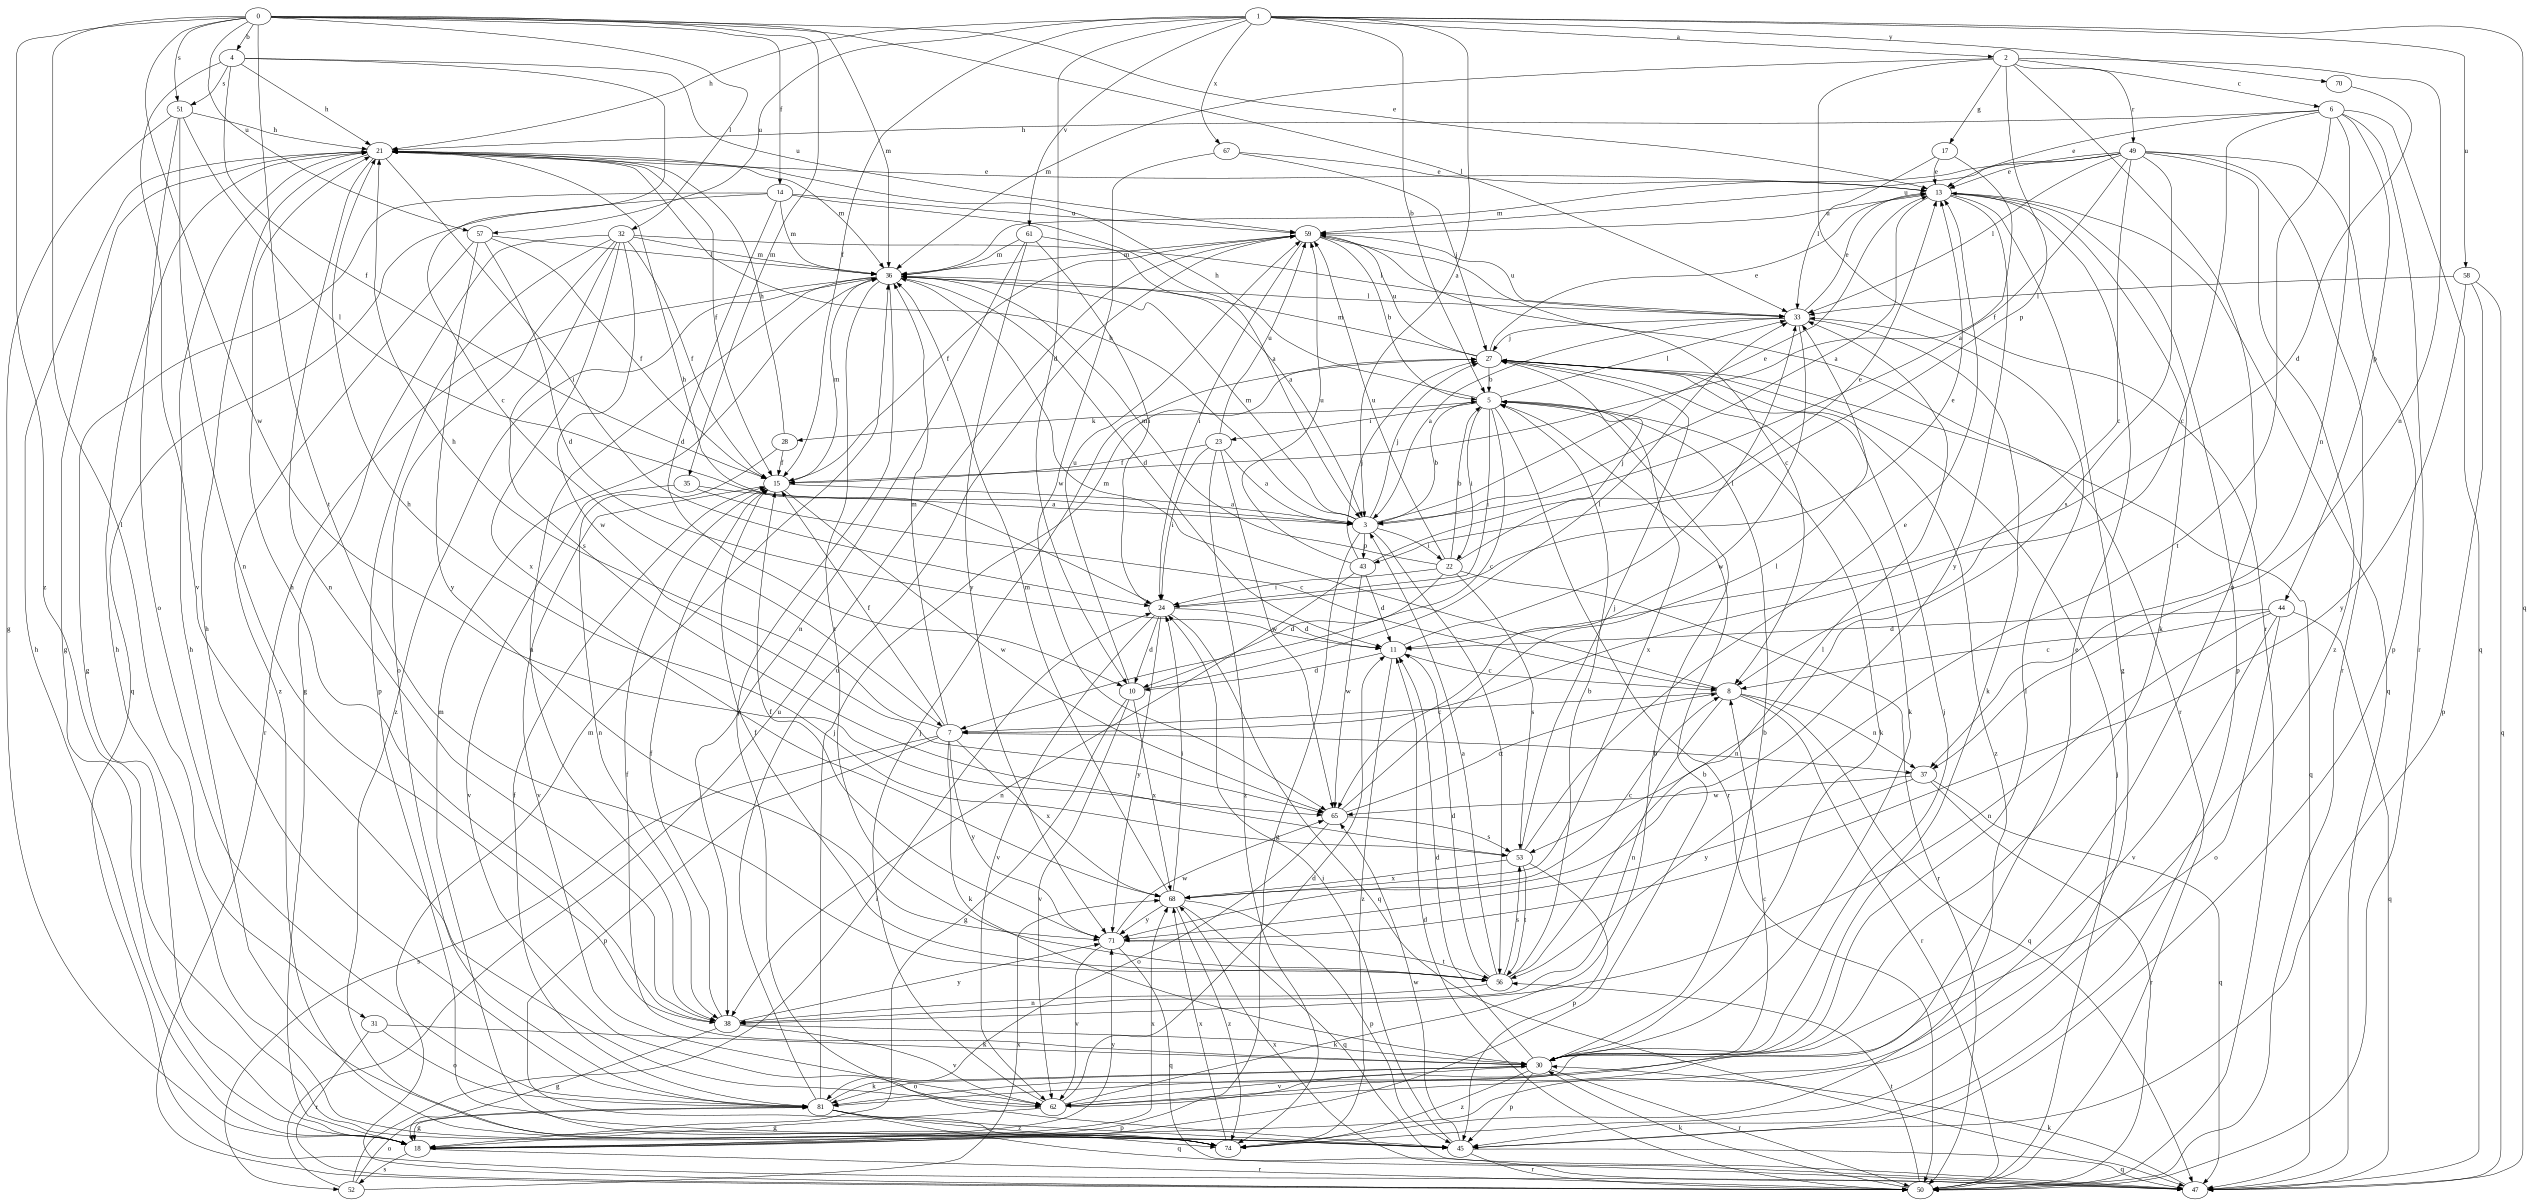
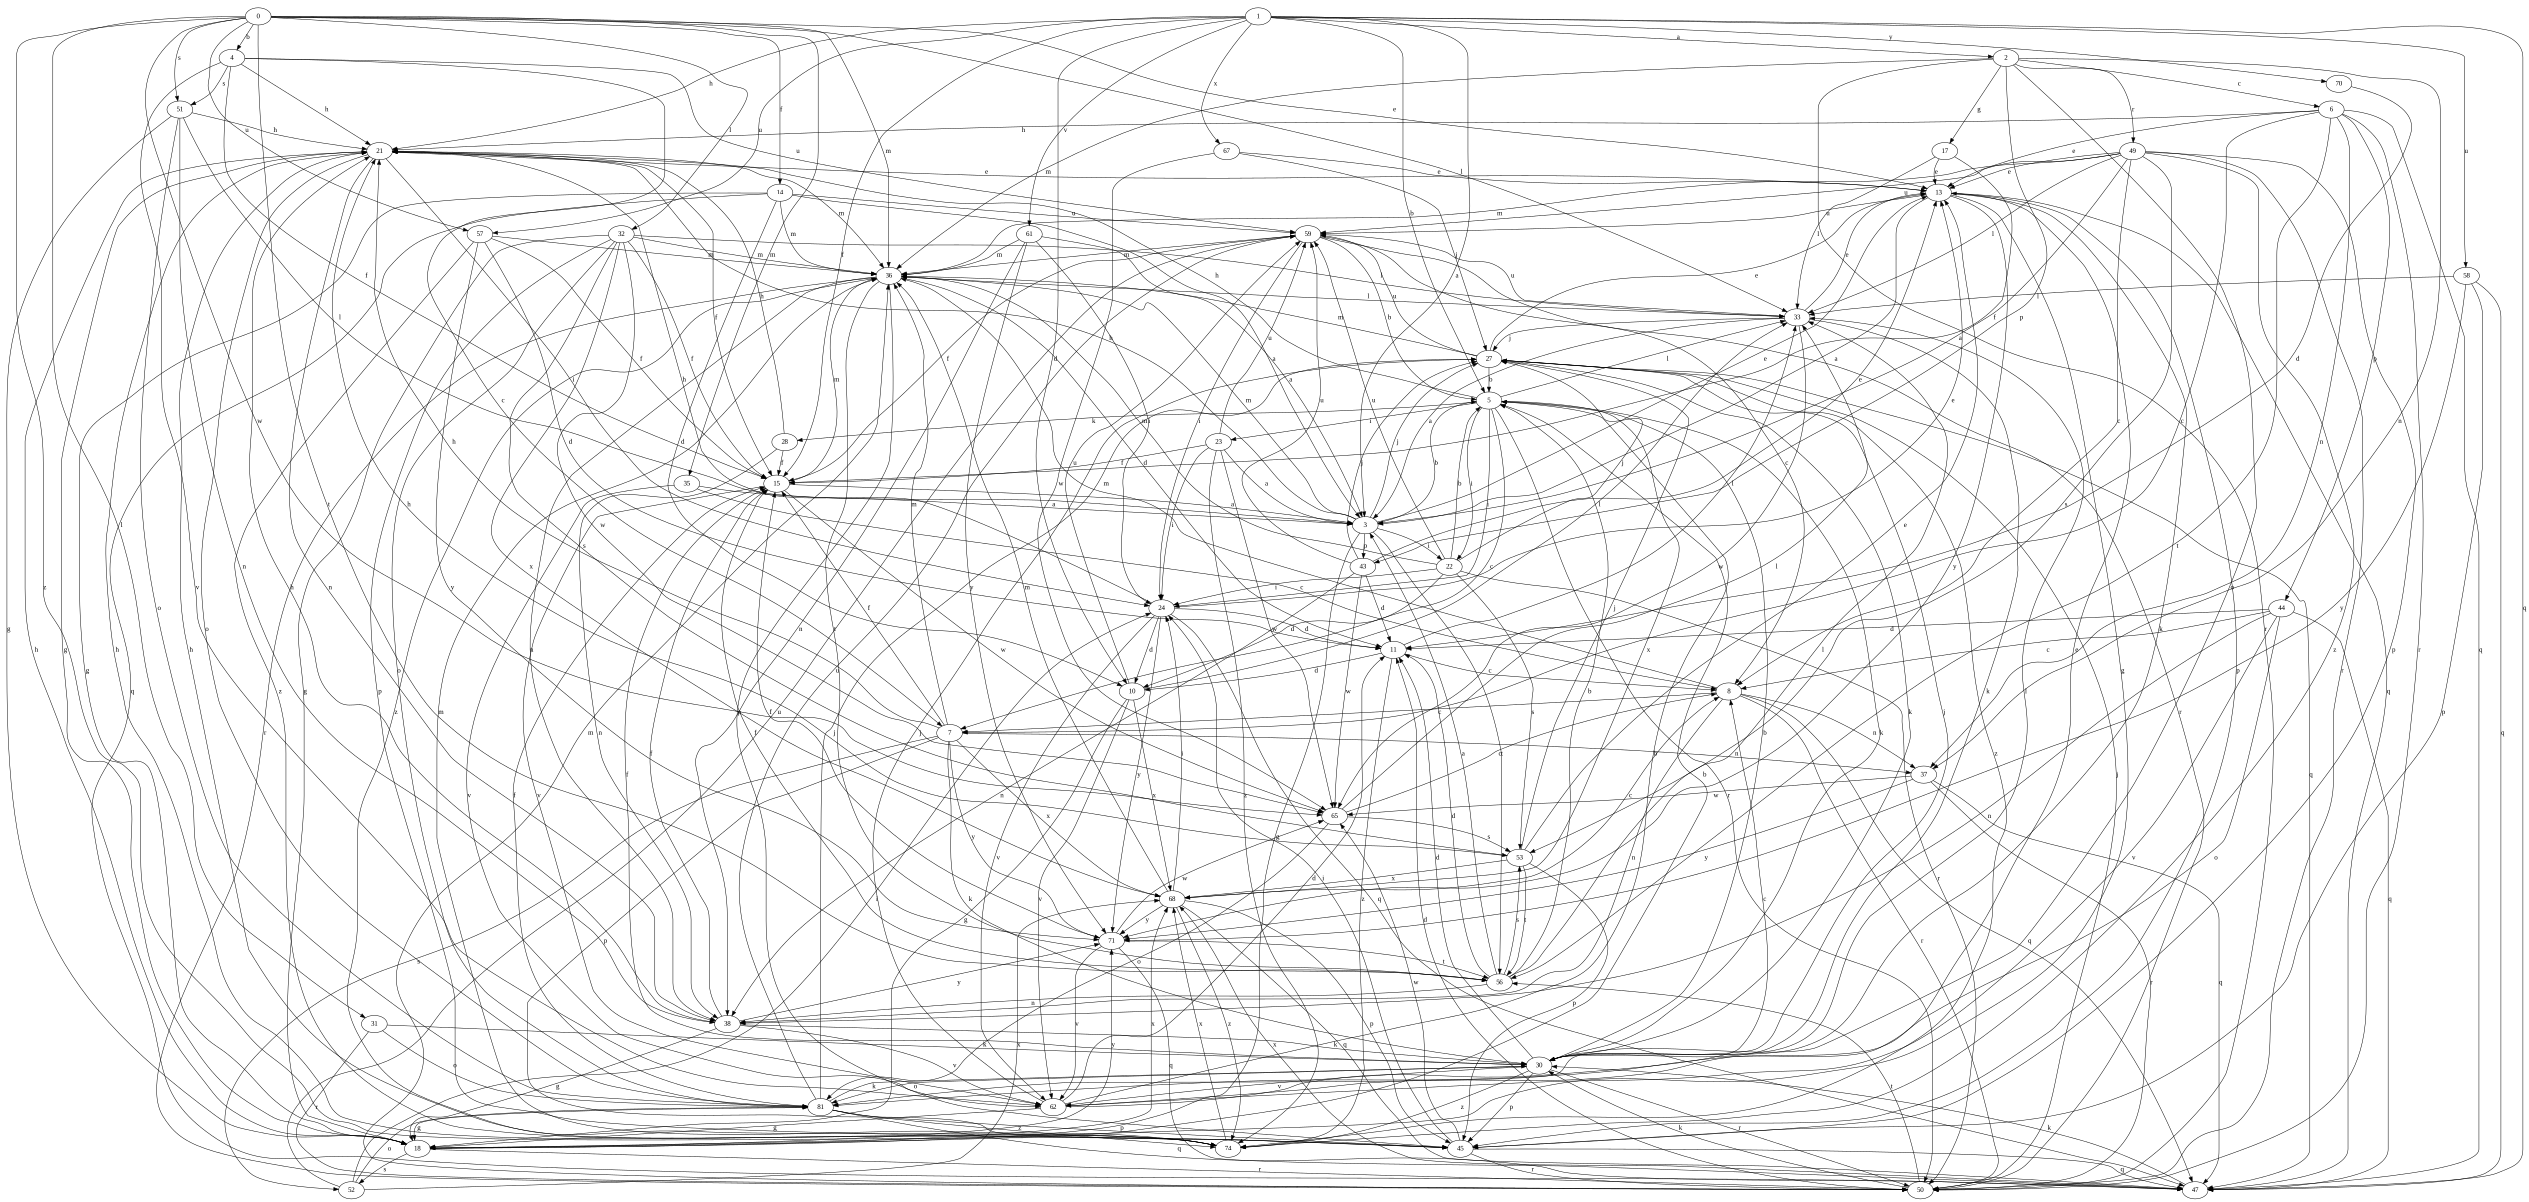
  strict digraph {
    fontname="Liberation Serif"
    node [fontname="Liberation Serif"]
    edge [fontname="Liberation Serif"]
    0
    4
    13
    14
    31
    32
    33
    35
    36
    51
    56
    57
    65
    74
    15
    21
    7
    59
    62
    3
    47
    18
    30
    45
    71
    10
    n27 [label=81]
    50
    68
    53
    27
    8
    38
    11
    5
    1
    2
    58
    61
    67
    70
    6
    17
    37
    43
    49
    22
    23
    24
    28
    44
    52
    0 -> 4 [label=b]
    0 -> 13 [label=e]
    0 -> 14 [label=f]
    0 -> 31 [label=l]
    0 -> 32 [label=l]
    0 -> 33 [label=l]
    0 -> 35 [label=m]
    0 -> 36 [label=m]
    0 -> 51 [label=s]
    0 -> 56 [label=t]
    0 -> 57 [label=u]
    0 -> 65 [label=w]
    0 -> 74 [label=z]
    4 -> 51 [label=s]
    4 -> 15 [label=f]
    4 -> 21 [label=h]
    4 -> 7 [label=c]
    4 -> 59 [label=u]
    4 -> 62 [label=v]
    13 -> 59 [label=u]
    13 -> 3 [label=a]
    13 -> 47 [label=q]
    13 -> 18 [label=g]
    13 -> 30 [label=k]
    13 -> 45 [label=p]
    13 -> 71 [label=y]
    14 -> 36 [label=m]
    14 -> 59 [label=u]
    14 -> 3 [label=a]
    14 -> 47 [label=q]
    14 -> 18 [label=g]
    14 -> 10 [label=d]
    31 -> 30 [label=k]
    31 -> n27 [label=o]
    31 -> 50 [label=r]
    32 -> 33 [label=l]
    32 -> 36 [label=m]
    32 -> 65 [label=w]
    32 -> 15 [label=f]
    32 -> 18 [label=g]
    32 -> 45 [label=p]
    32 -> n27 [label=o]
    32 -> 68 [label=x]
    32 -> 53 [label=s]
    33 -> 13 [label=e]
    33 -> 65 [label=w]
    33 -> 59 [label=u]
    33 -> 3 [label=a]
    33 -> 30 [label=k]
    33 -> 27 [label=j]
    35 -> 62 [label=v]
    35 -> 3 [label=a]
    35 -> 8 [label=c]
    36 -> 33 [label=l]
    36 -> 56 [label=t]
    36 -> 74 [label=z]
    36 -> 45 [label=p]
    36 -> 50 [label=r]
    36 -> 38 [label=n]
    36 -> 11 [label=d]
    51 -> 21 [label=h]
    51 -> 3 [label=l]
    51 -> 18 [label=g]
    51 -> n27 [label=o]
    51 -> 38 [label=n]
    56 -> 33 [label=l]
    56 -> 15 [label=f]
    56 -> 3 [label=a]
    56 -> 53 [label=s]
    56 -> 38 [label=n]
    56 -> 11 [label=d]
    56 -> 5 [label=b]
-   57 -> 36 [label=l]
+   57 -> 36 [label=m]
    57 -> 74 [label=z]
    57 -> 15 [label=f]
    57 -> 71 [label=y]
    57 -> 11 [label=d]
    65 -> 33 [label=l]
    65 -> n27 [label=o]
    65 -> 53 [label=s]
    65 -> 8 [label=c]
    74 -> 36 [label=m]
    74 -> 21 [label=h]
    74 -> 68 [label=x]
    15 -> 36 [label=m]
    15 -> 65 [label=w]
    15 -> 62 [label=v]
    15 -> 3 [label=a]
    21 -> 13 [label=e]
    21 -> 36 [label=m]
    21 -> 15 [label=f]
    21 -> 18 [label=g]
-   21 -> n27 [label=h]
+   21 -> n27 [label=o]
    21 -> 38 [label=n]
    21 -> 24 [label=i]
    7 -> 36 [label=m]
    7 -> 15 [label=f]
    7 -> 21 [label=h]
    7 -> 30 [label=k]
    7 -> 45 [label=p]
    7 -> 71 [label=y]
    7 -> 68 [label=x]
    7 -> 37 [label=n]
    7 -> 52 [label=s]
    59 -> 36 [label=m]
    59 -> 15 [label=f]
    59 -> 50 [label=r]
    59 -> 8 [label=c]
    59 -> 5 [label=b]
    59 -> 24 [label=i]
    62 -> 13 [label=e]
    62 -> 18 [label=g]
    62 -> 27 [label=j]
    62 -> 8 [label=c]
    62 -> 11 [label=d]
    62 -> 5 [label=b]
    3 -> 13 [label=e]
    3 -> 36 [label=m]
    3 -> 56 [label=t]
    3 -> 21 [label=h]
    3 -> 18 [label=g]
    3 -> 27 [label=j]
    3 -> 5 [label=b]
    3 -> 43 [label=p]
    3 -> 22 [label=i]
    47 -> 30 [label=k]
    47 -> 68 [label=x]
    18 -> 21 [label=h]
    18 -> 71 [label=y]
    18 -> 50 [label=r]
    18 -> 68 [label=x]
    18 -> 5 [label=b]
    18 -> 52 [label=s]
    30 -> 33 [label=l]
    30 -> 74 [label=z]
    30 -> 15 [label=f]
    30 -> 62 [label=v]
    30 -> 45 [label=p]
    30 -> n27 [label=o]
    30 -> 50 [label=r]
    30 -> 27 [label=j]
    30 -> 11 [label=d]
    30 -> 5 [label=b]
    45 -> 65 [label=w]
    45 -> 21 [label=h]
    45 -> 47 [label=q]
    45 -> 50 [label=r]
    45 -> 24 [label=i]
    71 -> 56 [label=t]
    71 -> 65 [label=w]
    71 -> 15 [label=f]
    71 -> 62 [label=v]
    71 -> 47 [label=q]
    10 -> 33 [label=l]
    10 -> 59 [label=u]
    10 -> 62 [label=v]
    10 -> 18 [label=g]
    10 -> 68 [label=x]
    n27 -> 74 [label=z]
    n27 -> 15 [label=f]
    n27 -> 59 [label=u]
    n27 -> 47 [label=q]
    n27 -> 18 [label=g]
    n27 -> 30 [label=k]
    n27 -> 45 [label=p]
    n27 -> 27 [label=j]
    50 -> 36 [label=m]
    50 -> 56 [label=t]
    50 -> 30 [label=k]
    50 -> 27 [label=j]
    50 -> 11 [label=d]
    68 -> 36 [label=m]
    68 -> 74 [label=z]
    68 -> 47 [label=q]
    68 -> 45 [label=p]
    68 -> 71 [label=y]
    68 -> 8 [label=c]
    68 -> 24 [label=i]
    53 -> 13 [label=e]
    53 -> 56 [label=t]
    53 -> 21 [label=h]
    53 -> 45 [label=p]
    53 -> 68 [label=x]
    53 -> 27 [label=j]
    27 -> 13 [label=e]
    27 -> 36 [label=m]
    27 -> 74 [label=z]
    27 -> 59 [label=u]
    27 -> 47 [label=q]
    27 -> 30 [label=k]
    27 -> 5 [label=b]
    8 -> 36 [label=m]
    8 -> 7 [label=c]
    8 -> 47 [label=q]
    8 -> 50 [label=r]
    8 -> 38 [label=n]
    8 -> 37 [label=n]
    38 -> 15 [label=f]
    38 -> 21 [label=h]
    38 -> 62 [label=v]
    38 -> 18 [label=g]
    38 -> 30 [label=k]
    38 -> 71 [label=y]
    11 -> 33 [label=l]
    11 -> 74 [label=z]
    11 -> 10 [label=d]
    11 -> 8 [label=c]
    5 -> 33 [label=l]
    5 -> 21 [label=h]
    5 -> 7 [label=c]
    5 -> 30 [label=k]
    5 -> 50 [label=r]
    5 -> 68 [label=x]
    5 -> 22 [label=i]
    5 -> 23 [label=i]
    5 -> 24 [label=i]
    5 -> 28 [label=k]
    1 -> 57 [label=u]
    1 -> 15 [label=f]
    1 -> 21 [label=h]
    1 -> 3 [label=a]
    1 -> 47 [label=q]
    1 -> 10 [label=d]
    1 -> 5 [label=b]
    1 -> 2 [label=a]
    1 -> 58 [label=u]
    1 -> 61 [label=v]
    1 -> 67 [label=x]
    1 -> 70 [label=y]
    2 -> 36 [label=m]
    2 -> n27 [label=o]
    2 -> 50 [label=r]
    2 -> 6 [label=c]
    2 -> 17 [label=g]
    2 -> 37 [label=n]
    2 -> 43 [label=p]
    2 -> 49 [label=r]
    58 -> 33 [label=l]
    58 -> 47 [label=q]
    58 -> 45 [label=p]
    58 -> 71 [label=y]
    61 -> 36 [label=m]
    61 -> 3 [label=a]
    61 -> 71 [label=y]
    61 -> 38 [label=n]
    61 -> 24 [label=i]
    67 -> 13 [label=e]
    67 -> 65 [label=w]
    67 -> 27 [label=j]
    70 -> 11 [label=d]
    6 -> 13 [label=e]
    6 -> 56 [label=t]
    6 -> 21 [label=h]
    6 -> 7 [label=c]
    6 -> 47 [label=q]
    6 -> 50 [label=r]
    6 -> 37 [label=n]
    6 -> 44 [label=p]
    17 -> 13 [label=e]
    17 -> 33 [label=l]
    17 -> 15 [label=f]
    37 -> 65 [label=w]
    37 -> 47 [label=q]
    37 -> 71 [label=y]
    37 -> 50 [label=r]
    43 -> 13 [label=e]
    43 -> 65 [label=w]
    43 -> 59 [label=u]
    43 -> 27 [label=j]
    43 -> 38 [label=n]
    43 -> 11 [label=d]
    49 -> 13 [label=e]
    49 -> 33 [label=l]
    49 -> 36 [label=m]
    49 -> 74 [label=z]
    49 -> 59 [label=u]
    49 -> 3 [label=a]
    49 -> 45 [label=p]
    49 -> 50 [label=r]
    49 -> 53 [label=s]
    49 -> 8 [label=c]
    22 -> 36 [label=m]
    22 -> 59 [label=u]
    22 -> 10 [label=d]
    22 -> 50 [label=r]
    22 -> 53 [label=s]
    22 -> 27 [label=j]
    22 -> 5 [label=b]
    22 -> 24 [label=i]
    23 -> 65 [label=w]
    23 -> 74 [label=z]
    23 -> 15 [label=f]
    23 -> 59 [label=u]
    23 -> 3 [label=a]
    23 -> 24 [label=i]
    24 -> 13 [label=e]
    24 -> 21 [label=h]
    24 -> 62 [label=v]
    24 -> 47 [label=q]
    24 -> 71 [label=y]
    24 -> 10 [label=d]
    24 -> 11 [label=d]
    28 -> 15 [label=f]
    28 -> 21 [label=h]
    28 -> 38 [label=n]
    44 -> 62 [label=v]
    44 -> 47 [label=q]
    44 -> n27 [label=o]
    44 -> 8 [label=c]
    44 -> 38 [label=n]
    44 -> 11 [label=d]
    52 -> 59 [label=u]
    52 -> n27 [label=o]
    52 -> 68 [label=x]
    52 -> 24 [label=i]
  }
